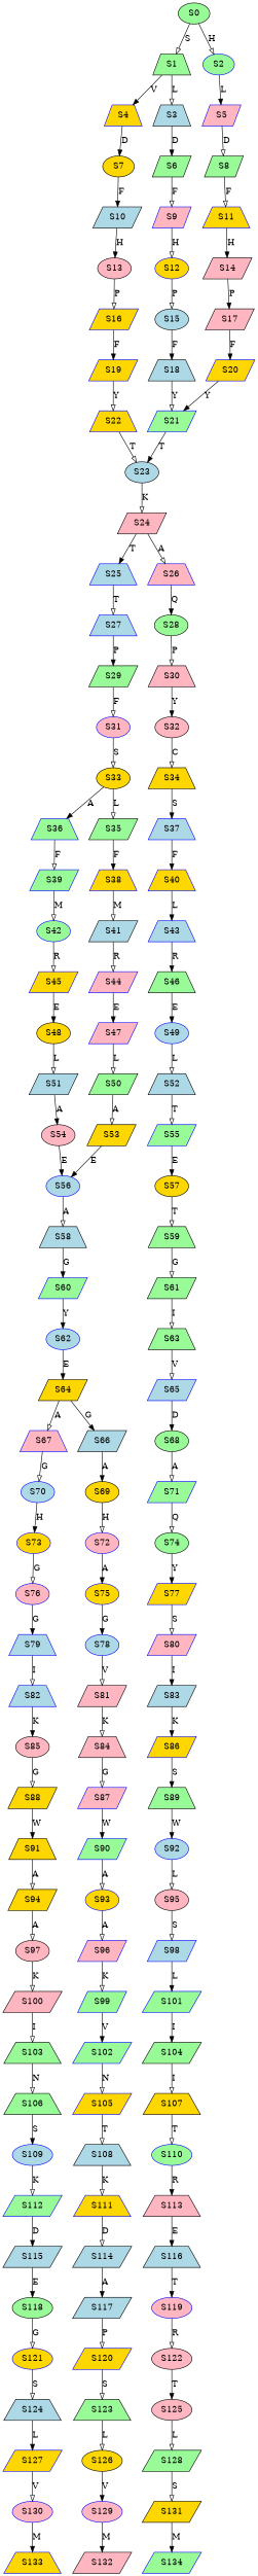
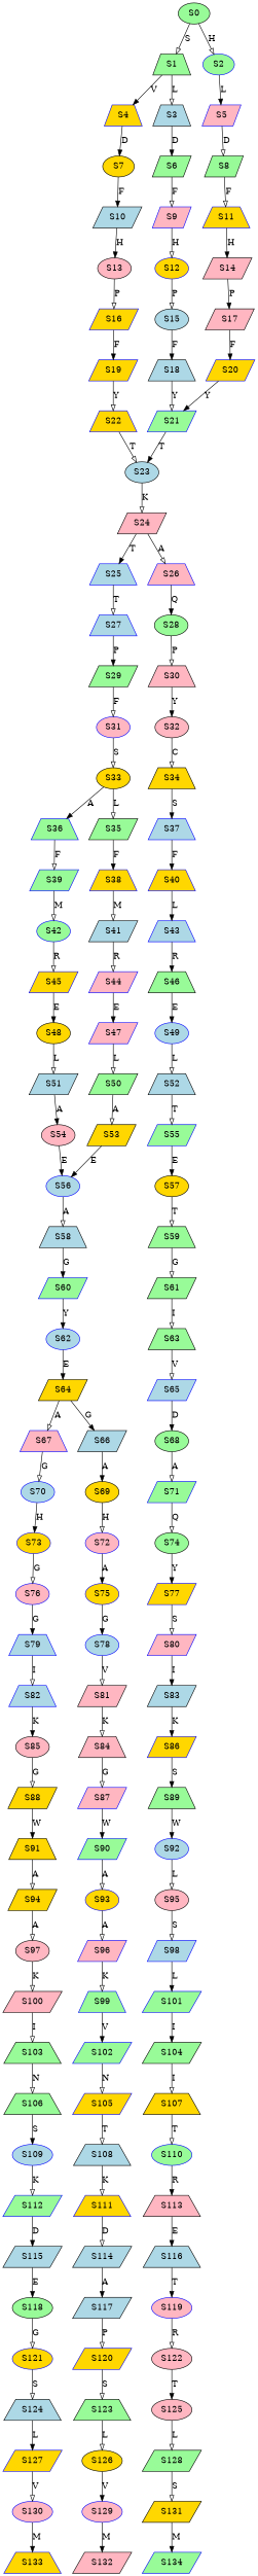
  strict digraph {
    node [color=black fillcolor=palegreen shape=parallelogram style=filled]
    edge [arrowhead=onormal]
    S0 [shape=ellipse]
    S1 [shape=trapezium]
    S2 [color=blue shape=ellipse]
    S3 [fillcolor=lightblue shape=trapezium]
    S4 [color=blue fillcolor=gold shape=trapezium]
    S5 [color=blue fillcolor=lightpink]
    S6
    S7 [fillcolor=gold shape=ellipse]
    S8
    S9 [color=blue fillcolor=lightpink]
    S10 [fillcolor=lightblue]
    S11 [color=blue fillcolor=gold shape=trapezium]
    S12 [color=blue fillcolor=gold shape=ellipse]
    S13 [fillcolor=lightpink shape=ellipse]
    S14 [fillcolor=lightpink]
    S15 [fillcolor=lightblue shape=ellipse]
    S16 [color=blue fillcolor=gold]
    S17 [fillcolor=lightpink]
    S18 [fillcolor=lightblue shape=trapezium]
    S19 [color=blue fillcolor=gold]
    S20 [color=blue fillcolor=gold]
    S21 [color=blue]
    S22 [color=blue fillcolor=gold shape=trapezium]
    S23 [fillcolor=lightblue shape=ellipse]
    S24 [fillcolor=lightpink]
    S25 [color=blue fillcolor=lightblue shape=trapezium]
    S26 [color=blue fillcolor=lightpink shape=trapezium]
    S27 [color=blue fillcolor=lightblue shape=trapezium]
    S28 [shape=ellipse]
    S29
    S30 [fillcolor=lightpink shape=trapezium]
    S31 [color=blue fillcolor=lightpink shape=ellipse]
    S32 [fillcolor=lightpink shape=ellipse]
    S33 [fillcolor=gold shape=ellipse]
    S34 [fillcolor=gold shape=trapezium]
    S35
    S36 [color=blue shape=trapezium]
    S37 [color=blue fillcolor=lightblue shape=trapezium]
    S38 [color=blue fillcolor=gold shape=trapezium]
    S39 [color=blue]
    S40 [color=blue fillcolor=gold shape=trapezium]
    S41 [fillcolor=lightblue]
    S42 [color=blue shape=ellipse]
    S43 [color=blue fillcolor=lightblue shape=trapezium]
    S44 [color=blue fillcolor=lightpink]
    S45 [color=blue fillcolor=gold]
    S46 [shape=trapezium]
    S47 [color=blue fillcolor=lightpink]
    S48 [fillcolor=gold shape=ellipse]
    S49 [color=blue fillcolor=lightblue shape=ellipse]
    S50
    S51 [fillcolor=lightblue]
    S52 [fillcolor=lightblue shape=trapezium]
    S53 [fillcolor=gold]
    S54 [fillcolor=lightpink shape=ellipse]
    S55 [color=blue]
    S56 [color=blue fillcolor=lightblue shape=ellipse]
    S57 [fillcolor=gold shape=ellipse]
    S58 [fillcolor=lightblue shape=trapezium]
    S59 [shape=trapezium]
    S60 [color=blue]
    S61
    S62 [color=blue fillcolor=lightblue shape=ellipse]
    S63 [shape=trapezium]
    S64 [fillcolor=gold]
    S65 [color=blue fillcolor=lightblue]
    S66 [fillcolor=lightblue]
    S67 [color=blue fillcolor=lightpink shape=trapezium]
    S68 [shape=ellipse]
    S69 [fillcolor=gold shape=ellipse]
    S70 [color=blue fillcolor=lightblue shape=ellipse]
    S71 [color=blue]
    S72 [color=blue fillcolor=lightpink shape=ellipse]
    S73 [color=blue fillcolor=gold shape=ellipse]
    S74 [shape=ellipse]
    S75 [color=blue fillcolor=gold shape=ellipse]
    S76 [color=blue fillcolor=lightpink shape=ellipse]
    S77 [color=blue fillcolor=gold]
    S78 [color=blue fillcolor=lightblue shape=ellipse]
    S79 [color=blue fillcolor=lightblue shape=trapezium]
    S80 [color=blue fillcolor=lightpink]
    S81 [fillcolor=lightpink]
    S82 [color=blue fillcolor=lightblue shape=trapezium]
    S83 [fillcolor=lightblue]
    S84 [fillcolor=lightpink shape=trapezium]
    S85 [fillcolor=lightpink shape=ellipse]
    S86 [color=blue fillcolor=gold]
    S87 [color=blue fillcolor=lightpink]
    S88 [fillcolor=gold]
    S89 [shape=trapezium]
    S90 [color=blue]
    S91 [fillcolor=gold shape=trapezium]
    S92 [color=blue fillcolor=lightblue shape=ellipse]
    S93 [color=blue fillcolor=gold shape=ellipse]
    S94 [fillcolor=gold]
    S95 [fillcolor=lightpink shape=ellipse]
    S96 [color=blue fillcolor=lightpink]
    S97 [fillcolor=lightpink shape=ellipse]
    S98 [color=blue fillcolor=lightblue]
-   S99 [color=blue]
+   S99 [color=blue shape=trapezium]
    S100 [fillcolor=lightpink]
    S101 [color=blue]
    S102 [color=blue]
    S103 [shape=trapezium]
    S104
    S105 [color=blue fillcolor=gold]
    S106 [shape=trapezium]
    S107 [fillcolor=gold shape=trapezium]
    S108 [fillcolor=lightblue shape=trapezium]
    S109 [color=blue fillcolor=lightblue shape=ellipse]
    S110 [color=blue shape=ellipse]
    S111 [color=blue fillcolor=gold shape=trapezium]
    S112 [color=blue]
    S113 [fillcolor=lightpink shape=trapezium]
    S114 [fillcolor=lightblue]
    S115 [fillcolor=lightblue]
    S116 [fillcolor=lightblue shape=trapezium]
    S117 [fillcolor=lightblue]
    S118 [shape=ellipse]
    S119 [color=blue fillcolor=lightpink shape=ellipse]
    S120 [color=blue fillcolor=gold]
    S121 [color=blue fillcolor=gold shape=ellipse]
    S122 [fillcolor=lightpink shape=ellipse]
    S123 [shape=trapezium]
    S124 [fillcolor=lightblue shape=trapezium]
    S125 [fillcolor=lightpink shape=ellipse]
    S126 [fillcolor=gold shape=ellipse]
    S127 [color=blue fillcolor=gold]
    S128
    S129 [color=blue fillcolor=lightpink shape=ellipse]
    S130 [color=blue fillcolor=lightpink shape=ellipse]
    S131 [fillcolor=gold]
    S132 [fillcolor=lightpink]
    S133 [color=blue fillcolor=gold shape=trapezium]
    S134 [color=blue]
    S0 -> S1 [label=S]
    S0 -> S2 [label=H]
    S1 -> S3 [label=L]
    S1 -> S4 [arrowhead=normal label=V]
    S2 -> S5 [arrowhead=normal label=L]
    S3 -> S6 [arrowhead=normal label=D]
    S4 -> S7 [arrowhead=normal label=D]
    S5 -> S8 [label=D]
    S6 -> S9 [label=F]
    S7 -> S10 [arrowhead=normal label=F]
    S8 -> S11 [label=F]
    S9 -> S12 [label=H]
    S10 -> S13 [arrowhead=normal label=H]
    S11 -> S14 [arrowhead=normal label=H]
    S12 -> S15 [label=P]
    S13 -> S16 [label=P]
    S14 -> S17 [arrowhead=normal label=P]
    S15 -> S18 [arrowhead=normal label=F]
    S16 -> S19 [arrowhead=normal label=F]
    S17 -> S20 [arrowhead=normal label=F]
    S18 -> S21 [label=Y]
    S19 -> S22 [label=Y]
    S20 -> S21 [arrowhead=normal label=Y]
    S21 -> S23 [arrowhead=normal label=T]
    S22 -> S23 [label=T]
    S23 -> S24 [label=K]
    S24 -> S25 [arrowhead=normal label=T]
    S24 -> S26 [label=A]
    S25 -> S27 [label=T]
    S26 -> S28 [arrowhead=normal label=Q]
    S27 -> S29 [arrowhead=normal label=P]
    S28 -> S30 [label=P]
    S29 -> S31 [label=F]
    S30 -> S32 [arrowhead=normal label=Y]
    S31 -> S33 [label=S]
    S32 -> S34 [label=C]
    S33 -> S35 [label=L]
    S33 -> S36 [arrowhead=normal label=A]
    S34 -> S37 [arrowhead=normal label=S]
    S35 -> S38 [arrowhead=normal label=F]
    S36 -> S39 [label=F]
    S37 -> S40 [arrowhead=normal label=F]
    S38 -> S41 [label=M]
    S39 -> S42 [label=M]
    S40 -> S43 [arrowhead=normal label=L]
    S41 -> S44 [label=R]
    S42 -> S45 [label=R]
    S43 -> S46 [arrowhead=normal label=R]
    S44 -> S47 [arrowhead=normal label=E]
    S45 -> S48 [arrowhead=normal label=E]
    S46 -> S49 [arrowhead=normal label=E]
    S47 -> S50 [label=L]
    S48 -> S51 [label=L]
    S49 -> S52 [label=L]
    S50 -> S53 [label=A]
    S51 -> S54 [arrowhead=normal label=A]
    S52 -> S55 [label=T]
    S53 -> S56 [arrowhead=normal label=E]
    S54 -> S56 [arrowhead=normal label=E]
    S55 -> S57 [arrowhead=normal label=E]
    S56 -> S58 [label=A]
    S57 -> S59 [label=T]
    S58 -> S60 [arrowhead=normal label=G]
    S59 -> S61 [label=G]
    S60 -> S62 [arrowhead=normal label=Y]
    S61 -> S63 [label=I]
    S62 -> S64 [arrowhead=normal label=E]
    S63 -> S65 [label=V]
    S64 -> S66 [arrowhead=normal label=G]
    S64 -> S67 [label=A]
    S65 -> S68 [arrowhead=normal label=D]
    S66 -> S69 [arrowhead=normal label=A]
    S67 -> S70 [label=G]
    S68 -> S71 [label=A]
    S69 -> S72 [label=H]
    S70 -> S73 [arrowhead=normal label=H]
    S71 -> S74 [label=Q]
    S72 -> S75 [arrowhead=normal label=A]
    S73 -> S76 [label=G]
    S74 -> S77 [arrowhead=normal label=Y]
    S75 -> S78 [arrowhead=normal label=G]
    S76 -> S79 [arrowhead=normal label=G]
    S77 -> S80 [label=S]
    S78 -> S81 [label=V]
    S79 -> S82 [label=I]
    S80 -> S83 [arrowhead=normal label=I]
    S81 -> S84 [label=K]
    S82 -> S85 [arrowhead=normal label=K]
    S83 -> S86 [arrowhead=normal label=K]
    S84 -> S87 [label=G]
    S85 -> S88 [label=G]
    S86 -> S89 [arrowhead=normal label=S]
    S87 -> S90 [arrowhead=normal label=W]
    S88 -> S91 [arrowhead=normal label=W]
    S89 -> S92 [arrowhead=normal label=W]
    S90 -> S93 [label=A]
    S91 -> S94 [label=A]
    S92 -> S95 [label=L]
    S93 -> S96 [label=A]
    S94 -> S97 [label=A]
    S95 -> S98 [label=S]
    S96 -> S99 [label=K]
    S97 -> S100 [label=K]
    S98 -> S101 [arrowhead=normal label=L]
    S99 -> S102 [arrowhead=normal label=V]
    S100 -> S103 [label=I]
    S101 -> S104 [arrowhead=normal label=I]
    S102 -> S105 [label=N]
    S103 -> S106 [label=N]
    S104 -> S107 [label=I]
    S105 -> S108 [label=T]
    S106 -> S109 [arrowhead=normal label=S]
    S107 -> S110 [label=T]
    S108 -> S111 [label=K]
    S109 -> S112 [label=K]
    S110 -> S113 [arrowhead=normal label=R]
    S111 -> S114 [label=D]
    S112 -> S115 [arrowhead=normal label=D]
    S113 -> S116 [arrowhead=normal label=E]
    S114 -> S117 [arrowhead=normal label=A]
    S115 -> S118 [arrowhead=normal label=E]
    S116 -> S119 [arrowhead=normal label=T]
    S117 -> S120 [label=P]
    S118 -> S121 [label=G]
    S119 -> S122 [label=R]
    S120 -> S123 [label=S]
    S121 -> S124 [label=S]
    S122 -> S125 [arrowhead=normal label=T]
    S123 -> S126 [label=L]
    S124 -> S127 [arrowhead=normal label=L]
    S125 -> S128 [label=L]
    S126 -> S129 [arrowhead=normal label=V]
    S127 -> S130 [label=V]
    S128 -> S131 [label=S]
    S129 -> S132 [arrowhead=normal label=M]
    S130 -> S133 [arrowhead=normal label=M]
    S131 -> S134 [arrowhead=normal label=M]
  }
